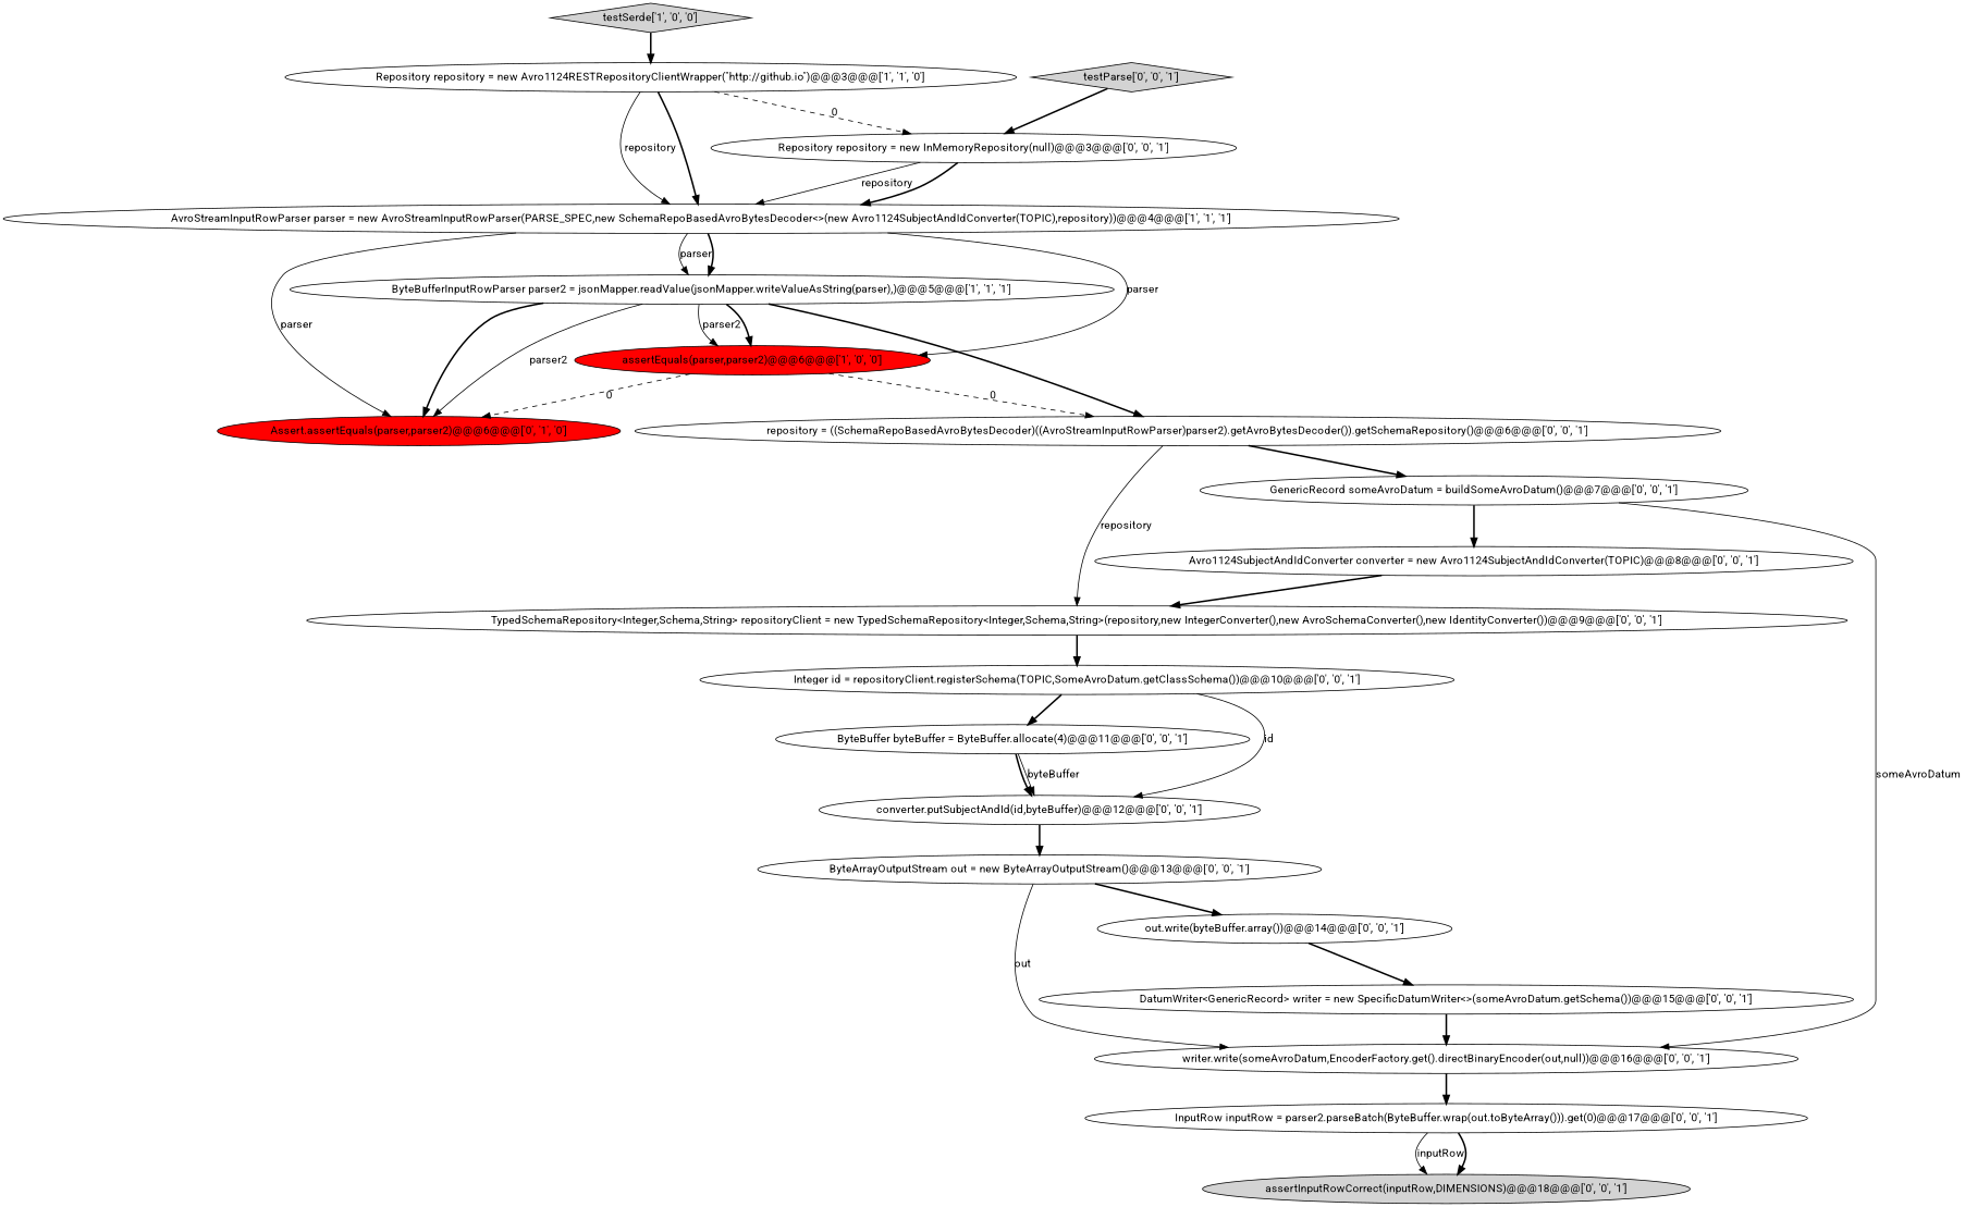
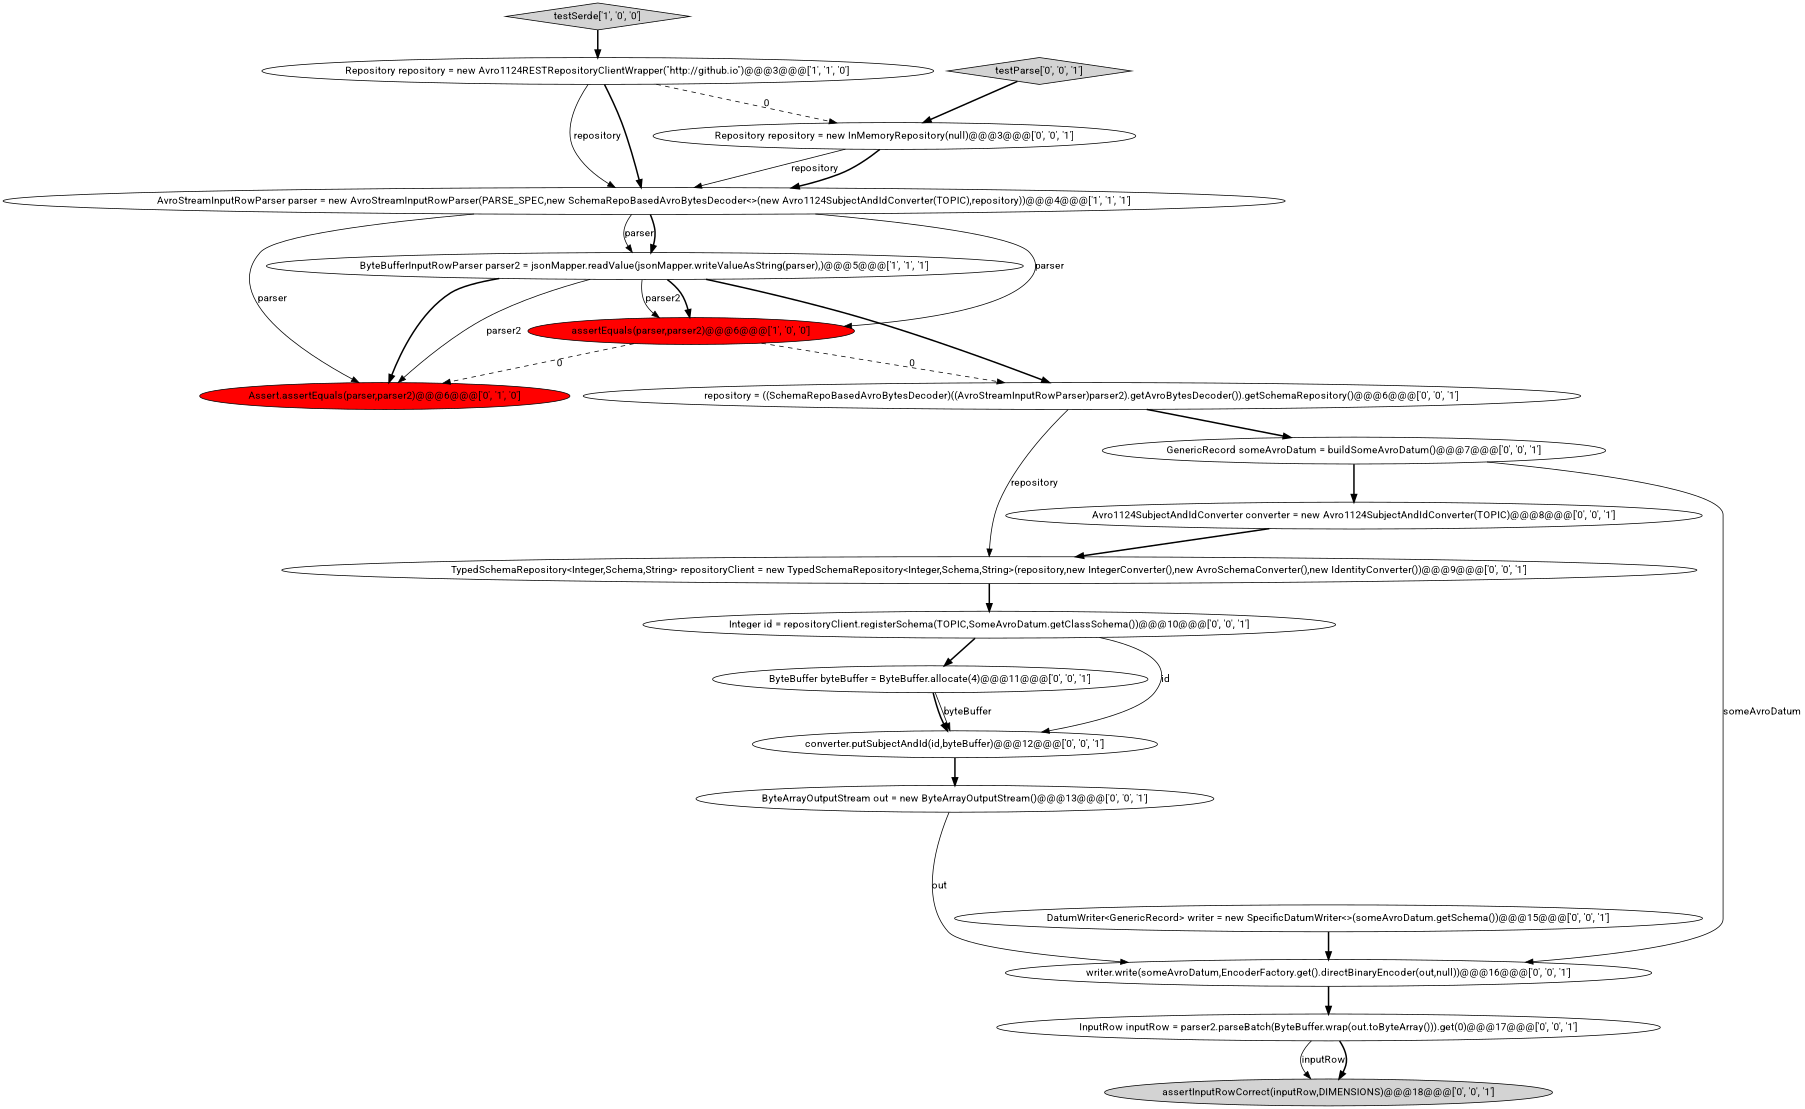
  digraph {
    fontname=Roboto
    node [fillcolor=white fontname=Roboto shape=ellipse style=filled]
    edge [fontname=Roboto style=bold]
    n1 [label="AvroStreamInputRowParser parser = new AvroStreamInputRowParser(PARSE_SPEC,new SchemaRepoBasedAvroBytesDecoder<>(new Avro1124SubjectAndIdConverter(TOPIC),repository))@@@4@@@['1', '1', '1']"]
    n2 [fillcolor=red label="Assert.assertEquals(parser,parser2)@@@6@@@['0', '1', '0']"]
    n3 [label="ByteBufferInputRowParser parser2 = jsonMapper.readValue(jsonMapper.writeValueAsString(parser),)@@@5@@@['1', '1', '1']"]
    n4 [fillcolor=red label="assertEquals(parser,parser2)@@@6@@@['1', '0', '0']"]
    n5 [label="repository = ((SchemaRepoBasedAvroBytesDecoder)((AvroStreamInputRowParser)parser2).getAvroBytesDecoder()).getSchemaRepository()@@@6@@@['0', '0', '1']"]
    n6 [label="converter.putSubjectAndId(id,byteBuffer)@@@12@@@['0', '0', '1']"]
    n7 [label="ByteArrayOutputStream out = new ByteArrayOutputStream()@@@13@@@['0', '0', '1']"]
    n8 [label="writer.write(someAvroDatum,EncoderFactory.get().directBinaryEncoder(out,null))@@@16@@@['0', '0', '1']"]
-   n9 [label="out.write(byteBuffer.array())@@@14@@@['0', '0', '1']"]
    n10 [label="ByteBuffer byteBuffer = ByteBuffer.allocate(4)@@@11@@@['0', '0', '1']"]
    n11 [label="TypedSchemaRepository<Integer,Schema,String> repositoryClient = new TypedSchemaRepository<Integer,Schema,String>(repository,new IntegerConverter(),new AvroSchemaConverter(),new IdentityConverter())@@@9@@@['0', '0', '1']"]
    n12 [label="Integer id = repositoryClient.registerSchema(TOPIC,SomeAvroDatum.getClassSchema())@@@10@@@['0', '0', '1']"]
    n13 [label="InputRow inputRow = parser2.parseBatch(ByteBuffer.wrap(out.toByteArray())).get(0)@@@17@@@['0', '0', '1']"]
    n14 [fillcolor=lightgray label="assertInputRowCorrect(inputRow,DIMENSIONS)@@@18@@@['0', '0', '1']"]
    n15 [label="DatumWriter<GenericRecord> writer = new SpecificDatumWriter<>(someAvroDatum.getSchema())@@@15@@@['0', '0', '1']"]
    n16 [label="GenericRecord someAvroDatum = buildSomeAvroDatum()@@@7@@@['0', '0', '1']"]
    n17 [label="Avro1124SubjectAndIdConverter converter = new Avro1124SubjectAndIdConverter(TOPIC)@@@8@@@['0', '0', '1']"]
    n18 [label="Repository repository = new Avro1124RESTRepositoryClientWrapper(\"http://github.io\")@@@3@@@['1', '1', '0']"]
    n19 [label="Repository repository = new InMemoryRepository(null)@@@3@@@['0', '0', '1']"]
    n20 [fillcolor=lightgray label="testParse['0', '0', '1']" shape=diamond]
    n21 [fillcolor=lightgray label="testSerde['1', '0', '0']" shape=diamond]
    n1 -> n2 [label=parser style=solid]
    n1 -> n3 [label=parser style=solid]
    n1 -> n3
    n1 -> n4 [label=parser style=solid]
    n3 -> n2
    n3 -> n2 [label=parser2 style=solid]
    n3 -> n4 [label=parser2 style=solid]
    n3 -> n4
    n3 -> n5
    n4 -> n2 [label=0 style=dashed]
    n4 -> n5 [label=0 style=dashed]
    n5 -> n11 [label=repository style=solid]
    n5 -> n16
    n6 -> n7
    n7 -> n8 [label=out style=solid]
-   n7 -> n9
    n8 -> n13
-   n9 -> n15
    n10 -> n6
    n10 -> n6 [label=byteBuffer style=solid]
    n11 -> n12
    n12 -> n6 [label=id style=solid]
    n12 -> n10
    n13 -> n14 [label=inputRow style=solid]
    n13 -> n14
    n15 -> n8
    n16 -> n8 [label=someAvroDatum style=solid]
    n16 -> n17
    n17 -> n11
    n18 -> n1 [label=repository style=solid]
    n18 -> n1
    n18 -> n19 [label=0 style=dashed]
    n19 -> n1 [label=repository style=solid]
    n19 -> n1
    n20 -> n19
    n21 -> n18
  }
